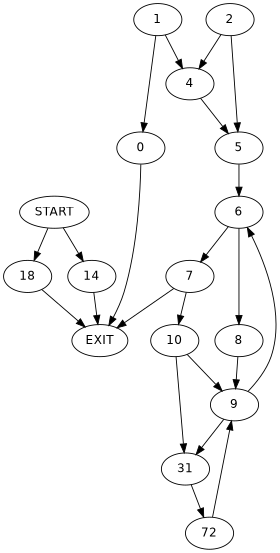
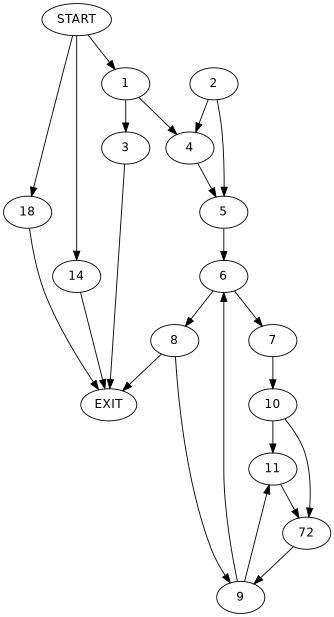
  digraph {
    fontname="DejaVu Sans"
    node [fontname="DejaVu Sans"]
    edge [fontname="DejaVu Sans"]
    n1 [label=START]
    1
    n3 [label=18]
    14
-   3 [label=0]
+   3
    4
    n7 [label=EXIT]
    2
    5
    6
    7
    8
    10
    9
-   11 [label=31]
+   11
    n16 [label=72]
+   n1 -> 1
    n1 -> n3
    n1 -> 14
    1 -> 3
    1 -> 4
    n3 -> n7
    14 -> n7
    3 -> n7
    4 -> 5
    2 -> 4
    2 -> 5
    5 -> 6
    6 -> 7
    6 -> 8
-   7 -> n7
+   8 -> n7
    7 -> 10
    8 -> 9
-   10 -> 9
+   10 -> n16
    10 -> 11
    9 -> 6
    9 -> 11
    11 -> n16
    n16 -> 9
  }
